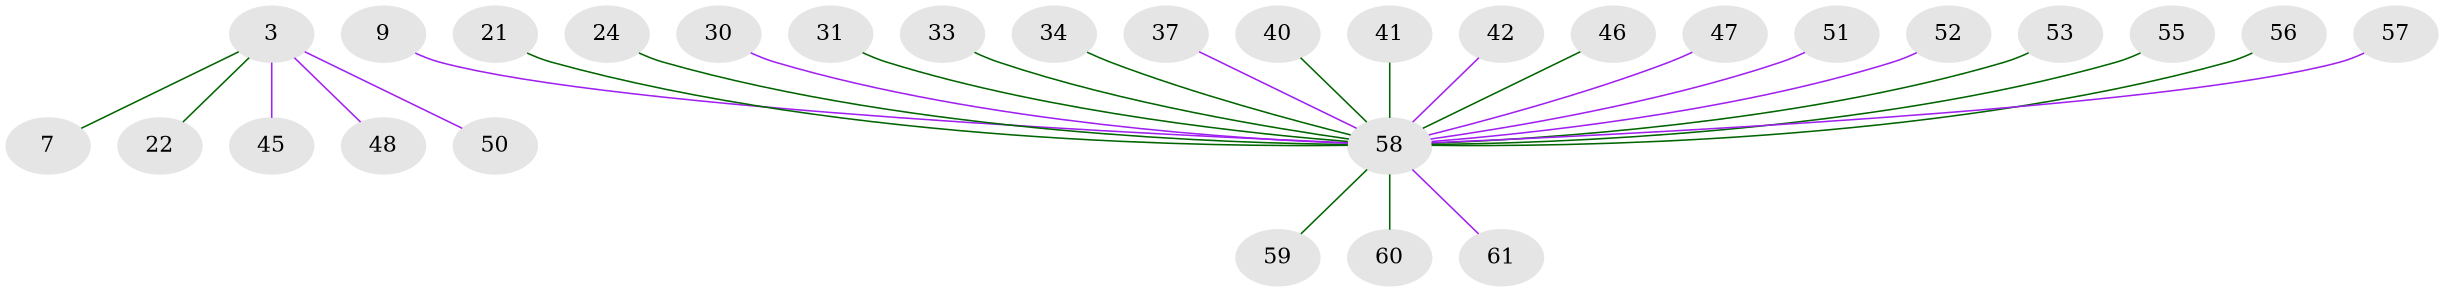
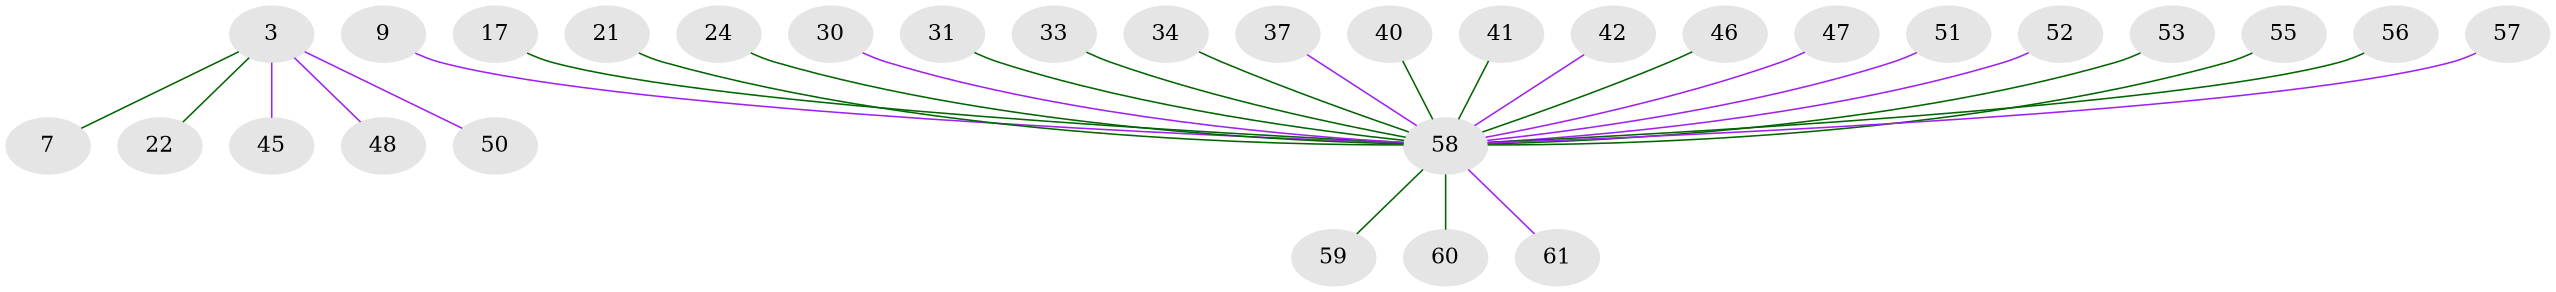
  graph {
    node [color=gray90 style=filled]
    edge [color=darkgreen]
    3 [super="+2"]
    7
    22
    45 [super="+36"]
    48 [super="+12"]
    50 [super="+15+20+38"]
    58 [super="+49+32+29+4+6"]
    59
    60 [super="+43"]
    61
    9
+   17
    21
    24
    30
    31
    33
    34
    37
    40
    41
    42
    46
    47 [super="+44"]
    51
    52 [super="+8"]
    53 [super="+39"]
    55
    56
    57 [super="+54"]
    3 -- 7
    3 -- 22
    3 -- 45 [color=purple]
    3 -- 48 [color=purple]
    3 -- 50 [color=purple]
    58 -- 59
    58 -- 60
    58 -- 61 [color=purple]
    9 -- 58 [color=purple]
+   17 -- 58
    21 -- 58
    24 -- 58
    30 -- 58 [color=purple]
    31 -- 58
    33 -- 58
    34 -- 58
    37 -- 58 [color=purple]
    40 -- 58
    41 -- 58
    42 -- 58 [color=purple]
    46 -- 58
    47 -- 58 [color=purple]
    51 -- 58 [color=purple]
    52 -- 58 [color=purple]
    53 -- 58
    55 -- 58
    56 -- 58
    57 -- 58 [color=purple]
  }
